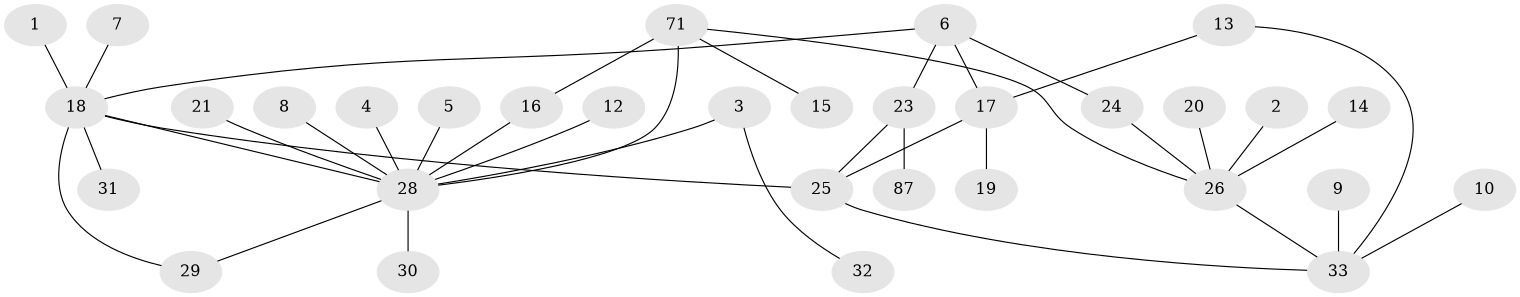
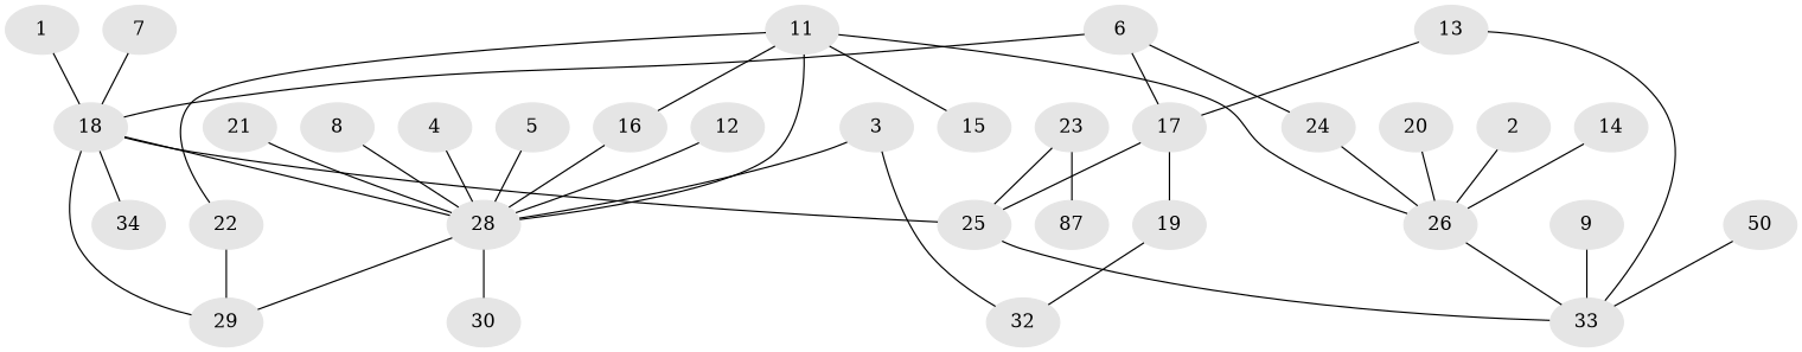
  graph {
    node [color=gray90 style=filled]
    edge [weight=1.0]
    1
    18
    28
    25
    29
-   31
+   31 [label=34]
    2
    26
    33
    3
    32
    30
    4
    5
    6
    17
    23
    24
    19
    n20 [label=87]
    7
    8
    9
-   10
-   11 [label=71]
+   10 [label=50]
+   11
    15
    16
+   22
    12
    13
    14
    20
    21
    1 -- 18
    18 -- 28
    18 -- 25
    18 -- 29
    18 -- 31
    28 -- 29
    28 -- 30
    25 -- 33
    2 -- 26
    26 -- 33
    3 -- 28
    3 -- 32
    4 -- 28
    5 -- 28
    6 -- 18
    6 -- 17
-   6 -- 23
    6 -- 24
    17 -- 25
    17 -- 19
    23 -- 25
    23 -- n20
    24 -- 26
+   19 -- 32
    7 -- 18
    8 -- 28
    9 -- 33
    10 -- 33
    11 -- 28
    11 -- 26
    11 -- 15
    11 -- 16
+   11 -- 22
    16 -- 28
+   22 -- 29
    12 -- 28
    13 -- 33
    13 -- 17
    14 -- 26
    20 -- 26
    21 -- 28
  }
